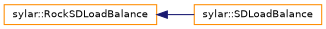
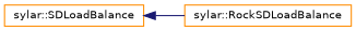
  digraph {
    rankdir=LR
    node [color=darkorange fillcolor=white fontname=Helvetica fontsize=10 shape=record style=filled]
    n1 [height=0.2 label="sylar::SDLoadBalance" width=0.4]
    n2 [height=0.2 label="sylar::RockSDLoadBalance" width=0.4]
-   n2 -> n1 [color=midnightblue dir=back fontname=Helvetica fontsize=10 labelfontname=Helvetica labelfontsize=10 style=solid]
+   n1 -> n2 [color=midnightblue dir=back fontname=Helvetica fontsize=10 labelfontname=Helvetica labelfontsize=10 style=solid]
  }
